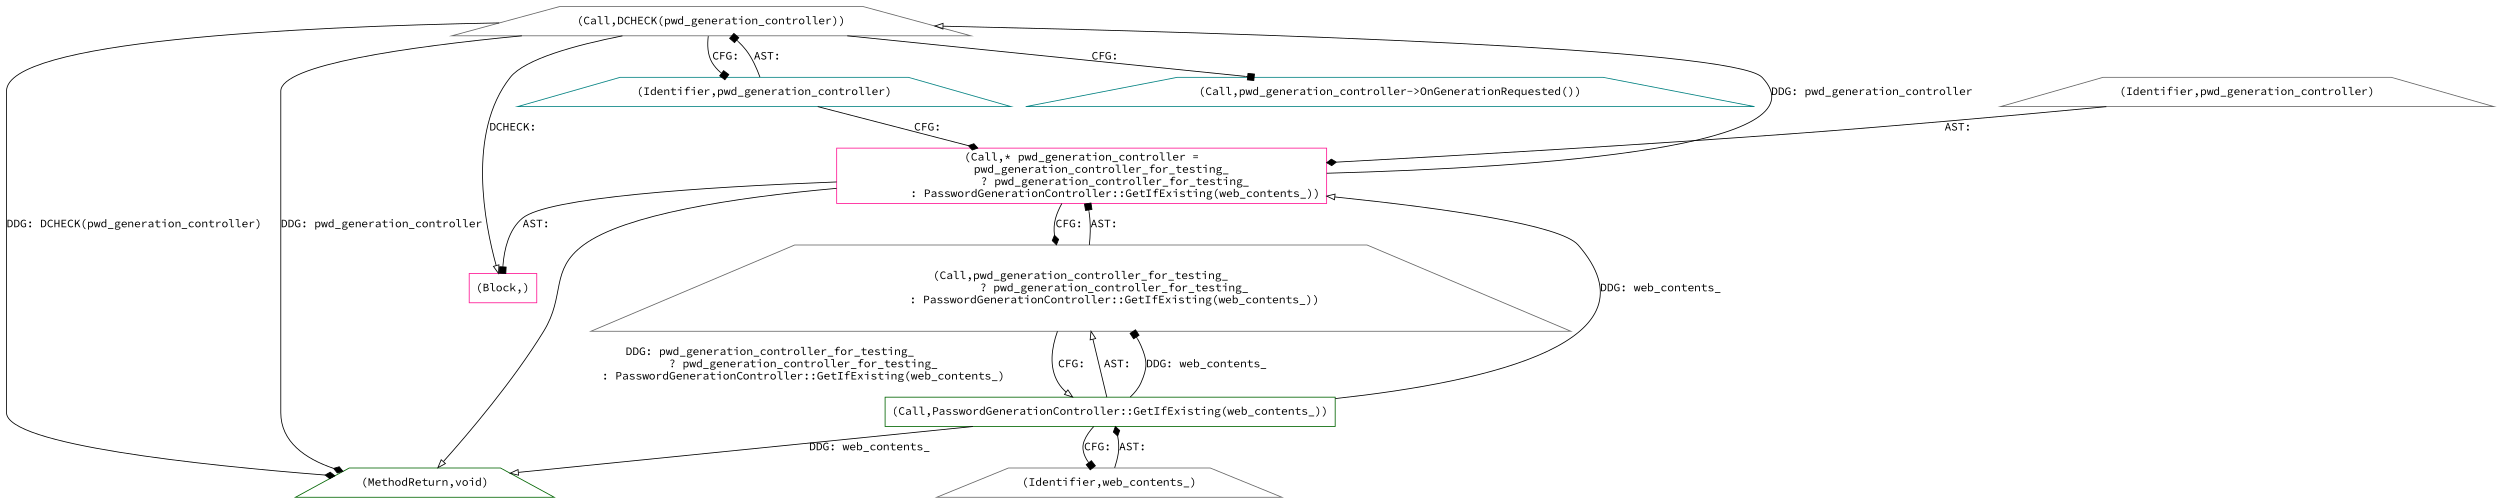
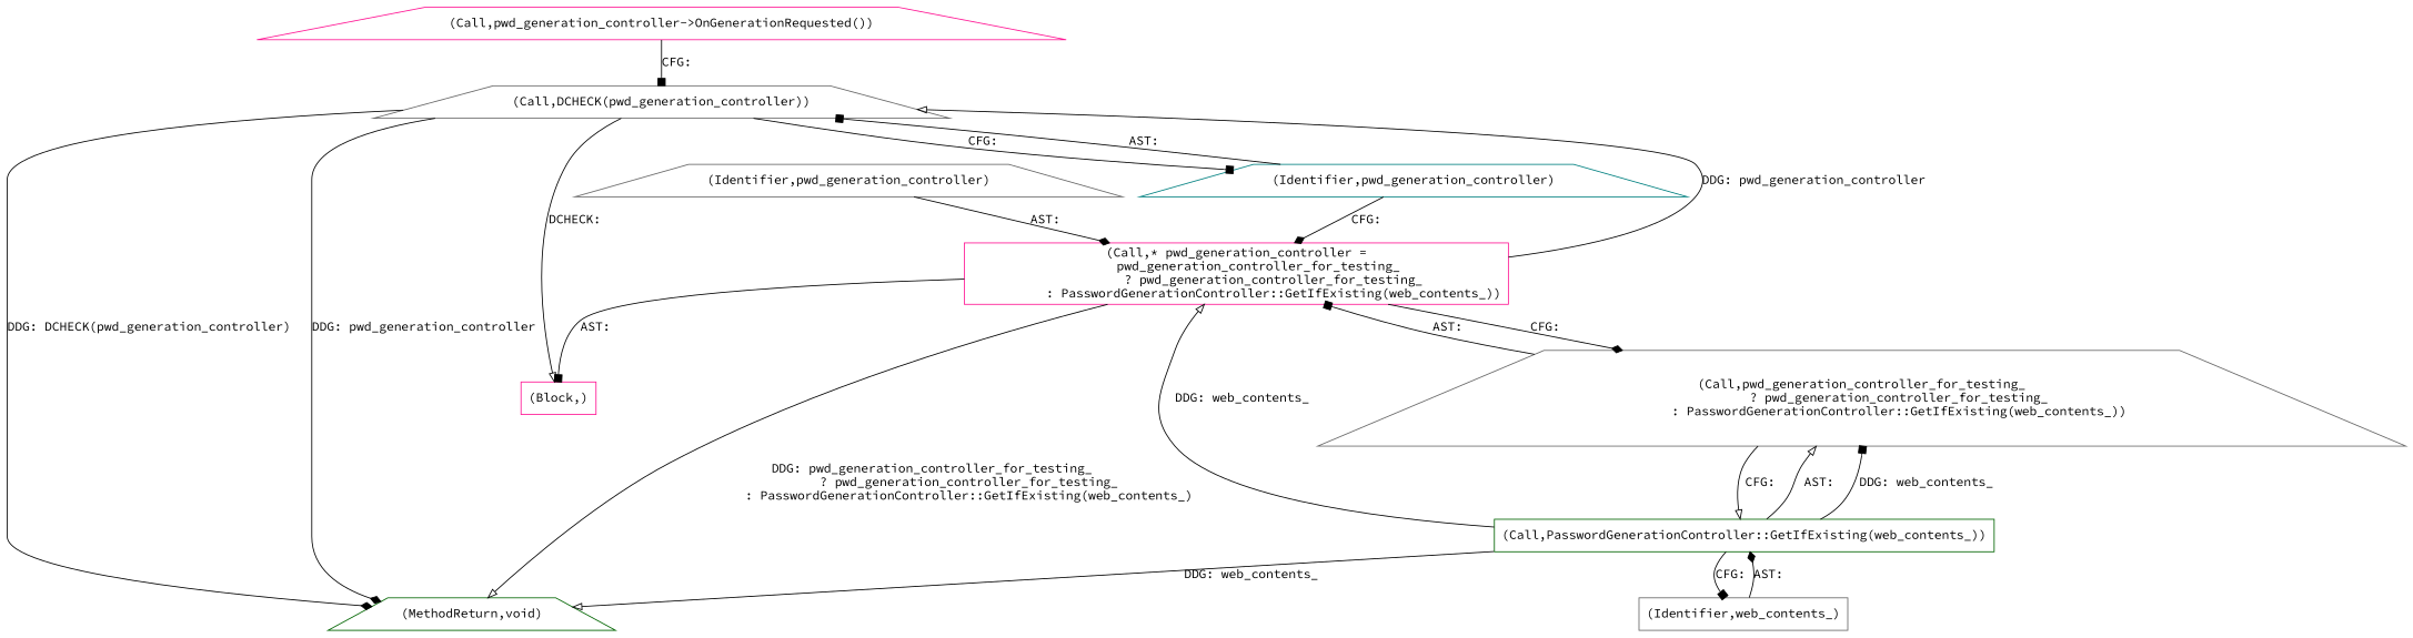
  digraph {
    fontname="Source Code Pro"
    node [color=gray40 fontname="Source Code Pro" shape=trapezium]
    edge [arrowhead=onormal fontname="Source Code Pro"]
    n1 [label="(Call,DCHECK(pwd_generation_controller))"]
    n2 [color=darkgreen label="(MethodReturn,void)"]
    n3 [color=deeppink label="(Block,)" shape=box]
    n4 [color=teal label="(Identifier,pwd_generation_controller)"]
    n5 [color=deeppink label="(Call,* pwd_generation_controller =\n      pwd_generation_controller_for_testing_\n          ? pwd_generation_controller_for_testing_\n          : PasswordGenerationController::GetIfExisting(web_contents_))" shape=box]
    n6 [label="(Call,pwd_generation_controller_for_testing_\n          ? pwd_generation_controller_for_testing_\n          : PasswordGenerationController::GetIfExisting(web_contents_))"]
    n7 [color=darkgreen label="(Call,PasswordGenerationController::GetIfExisting(web_contents_))" shape=box]
-   n8 [label="(Identifier,web_contents_)"]
+   n8 [label="(Identifier,web_contents_)" shape=box]
    n9 [label="(Identifier,pwd_generation_controller)"]
-   n10 [color=teal label="(Call,pwd_generation_controller->OnGenerationRequested())"]
+   n10 [color=deeppink label="(Call,pwd_generation_controller->OnGenerationRequested())"]
    n1 -> n2 [arrowhead=diamond label="DDG: DCHECK(pwd_generation_controller)"]
    n1 -> n2 [arrowhead=diamond label="DDG: pwd_generation_controller"]
    n1 -> n3 [label="DCHECK: "]
    n1 -> n4 [arrowhead=box label="CFG: "]
    n4 -> n1 [arrowhead=box label="AST: "]
    n4 -> n5 [arrowhead=diamond label="CFG: "]
    n5 -> n1 [label="DDG: pwd_generation_controller"]
    n5 -> n2 [label="DDG: pwd_generation_controller_for_testing_\n          ? pwd_generation_controller_for_testing_\n          : PasswordGenerationController::GetIfExisting(web_contents_)"]
    n5 -> n3 [arrowhead=box label="AST: "]
    n5 -> n6 [arrowhead=diamond label="CFG: "]
    n6 -> n5 [arrowhead=box label="AST: "]
    n6 -> n7 [label="CFG: "]
    n7 -> n2 [label="DDG: web_contents_"]
    n7 -> n5 [label="DDG: web_contents_"]
    n7 -> n6 [label="AST: "]
    n7 -> n6 [arrowhead=box label="DDG: web_contents_"]
    n7 -> n8 [arrowhead=box label="CFG: "]
    n8 -> n7 [arrowhead=diamond label="AST: "]
    n9 -> n5 [arrowhead=diamond label="AST: "]
-   n1 -> n10 [arrowhead=box label="CFG: "]
+   n10 -> n1 [arrowhead=box label="CFG: "]
  }
